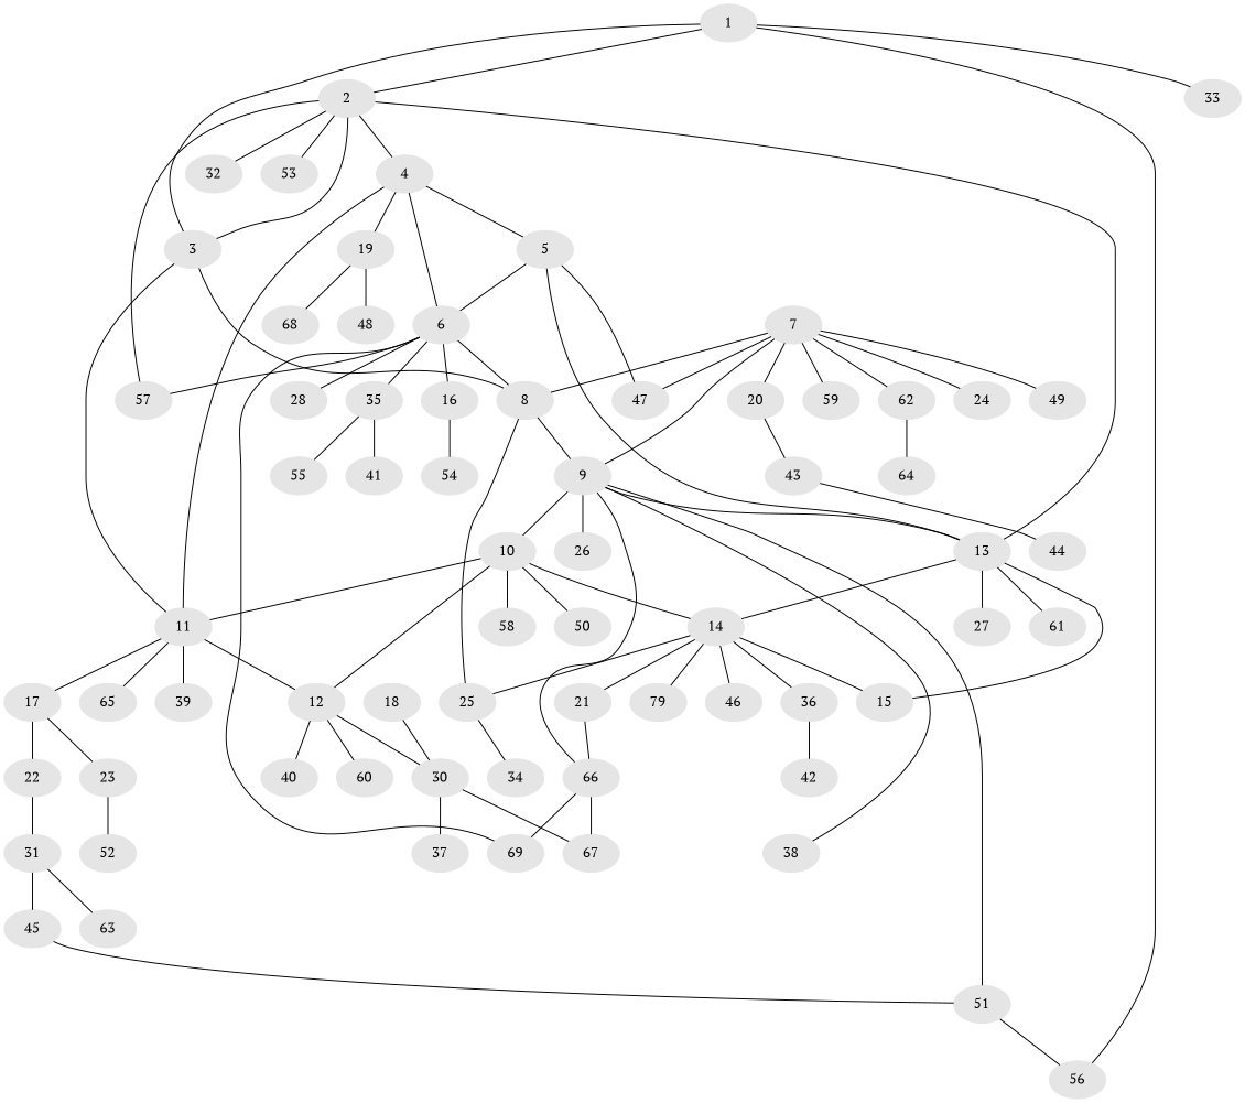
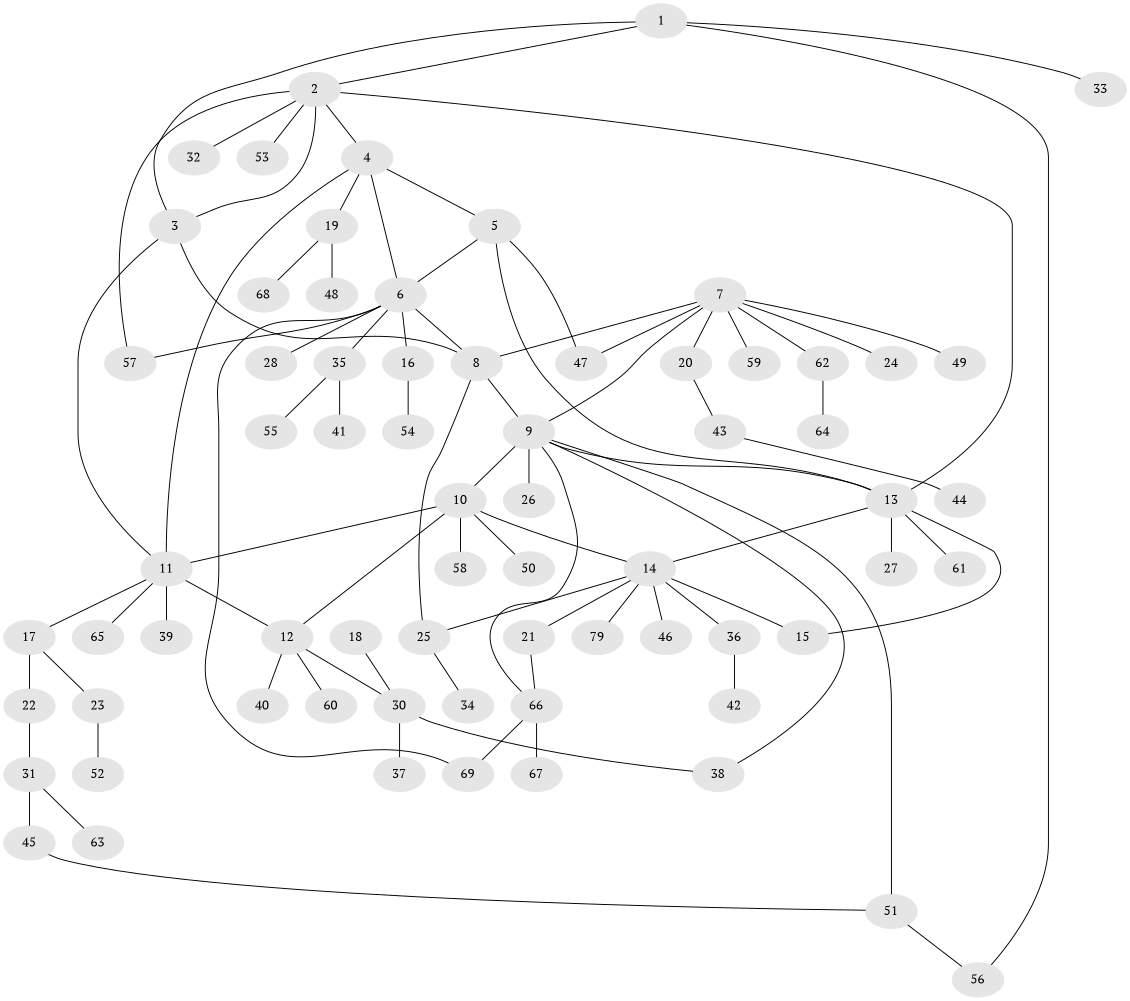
  graph {
    fontname="PT Serif"
    node [color=gray90 fontname="PT Serif" style=filled]
    edge [fontname="PT Serif"]
    1
    2
    3
    33
    56
    4
    13
    32
    53
    57
    8
    11
    5
    6
    19
    14
    15
    27
    61
    9
    25
    12
    17
    39
    65
    47
    16
    28
    35
    69
    48
    68
    54
    41
    55
    7
    20
    24
    49
    59
    62
    10
    26
    38
    51
    66
    43
    64
    34
    50
    58
    67
    40
    60
    30
    21
    n57 [label=79]
    36
    46
    22
    23
    18
    42
    31
    52
    37
    44
    45
    63
    1 -- 2
    1 -- 3
    1 -- 33
    1 -- 56
    2 -- 3
    2 -- 4
    2 -- 13
    2 -- 32
    2 -- 53
    2 -- 57
    3 -- 8
    3 -- 11
    4 -- 11
    4 -- 5
    4 -- 6
    4 -- 19
    13 -- 14
    13 -- 15
    13 -- 27
    13 -- 61
    8 -- 9
    8 -- 25
    11 -- 12
    11 -- 17
    11 -- 39
    11 -- 65
    5 -- 13
    5 -- 6
    5 -- 47
    6 -- 57
    6 -- 8
    6 -- 16
    6 -- 28
    6 -- 35
    6 -- 69
    19 -- 48
    19 -- 68
    14 -- 15
    14 -- 25
    14 -- 21
    14 -- n57
    14 -- 36
    14 -- 46
    9 -- 13
    9 -- 10
    9 -- 26
    9 -- 38
    9 -- 51
    9 -- 66
    25 -- 34
    12 -- 40
    12 -- 60
    12 -- 30
    17 -- 22
    17 -- 23
    16 -- 54
    35 -- 41
    35 -- 55
    7 -- 8
    7 -- 9
    7 -- 47
    7 -- 20
    7 -- 24
    7 -- 49
    7 -- 59
    7 -- 62
    20 -- 43
    62 -- 64
    10 -- 11
    10 -- 14
    10 -- 12
    10 -- 50
    10 -- 58
    51 -- 56
    66 -- 69
    66 -- 67
    43 -- 44
-   30 -- 67
+   30 -- 38
    30 -- 37
    21 -- 66
    36 -- 42
    22 -- 31
    23 -- 52
    18 -- 30
    31 -- 45
    31 -- 63
    45 -- 51
  }
